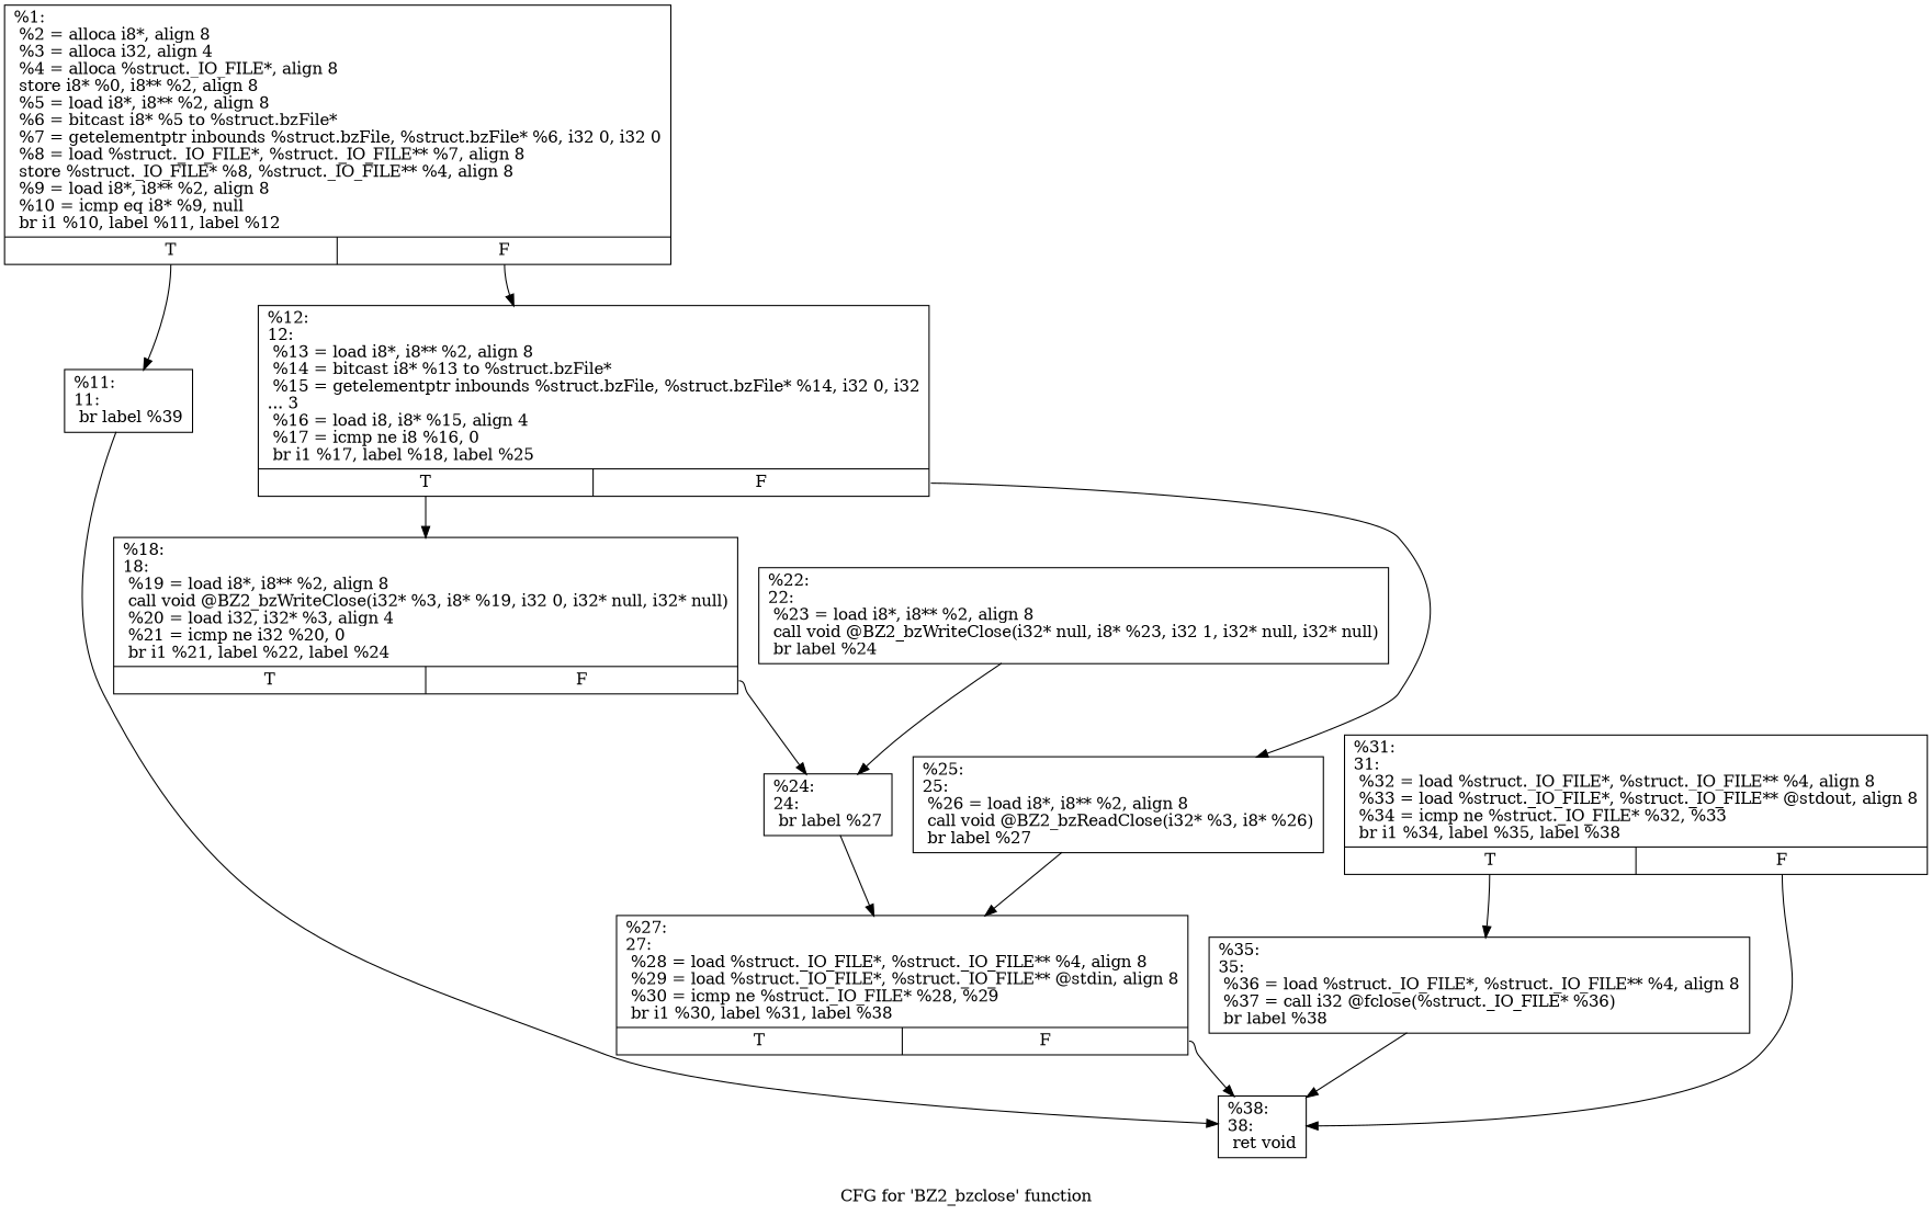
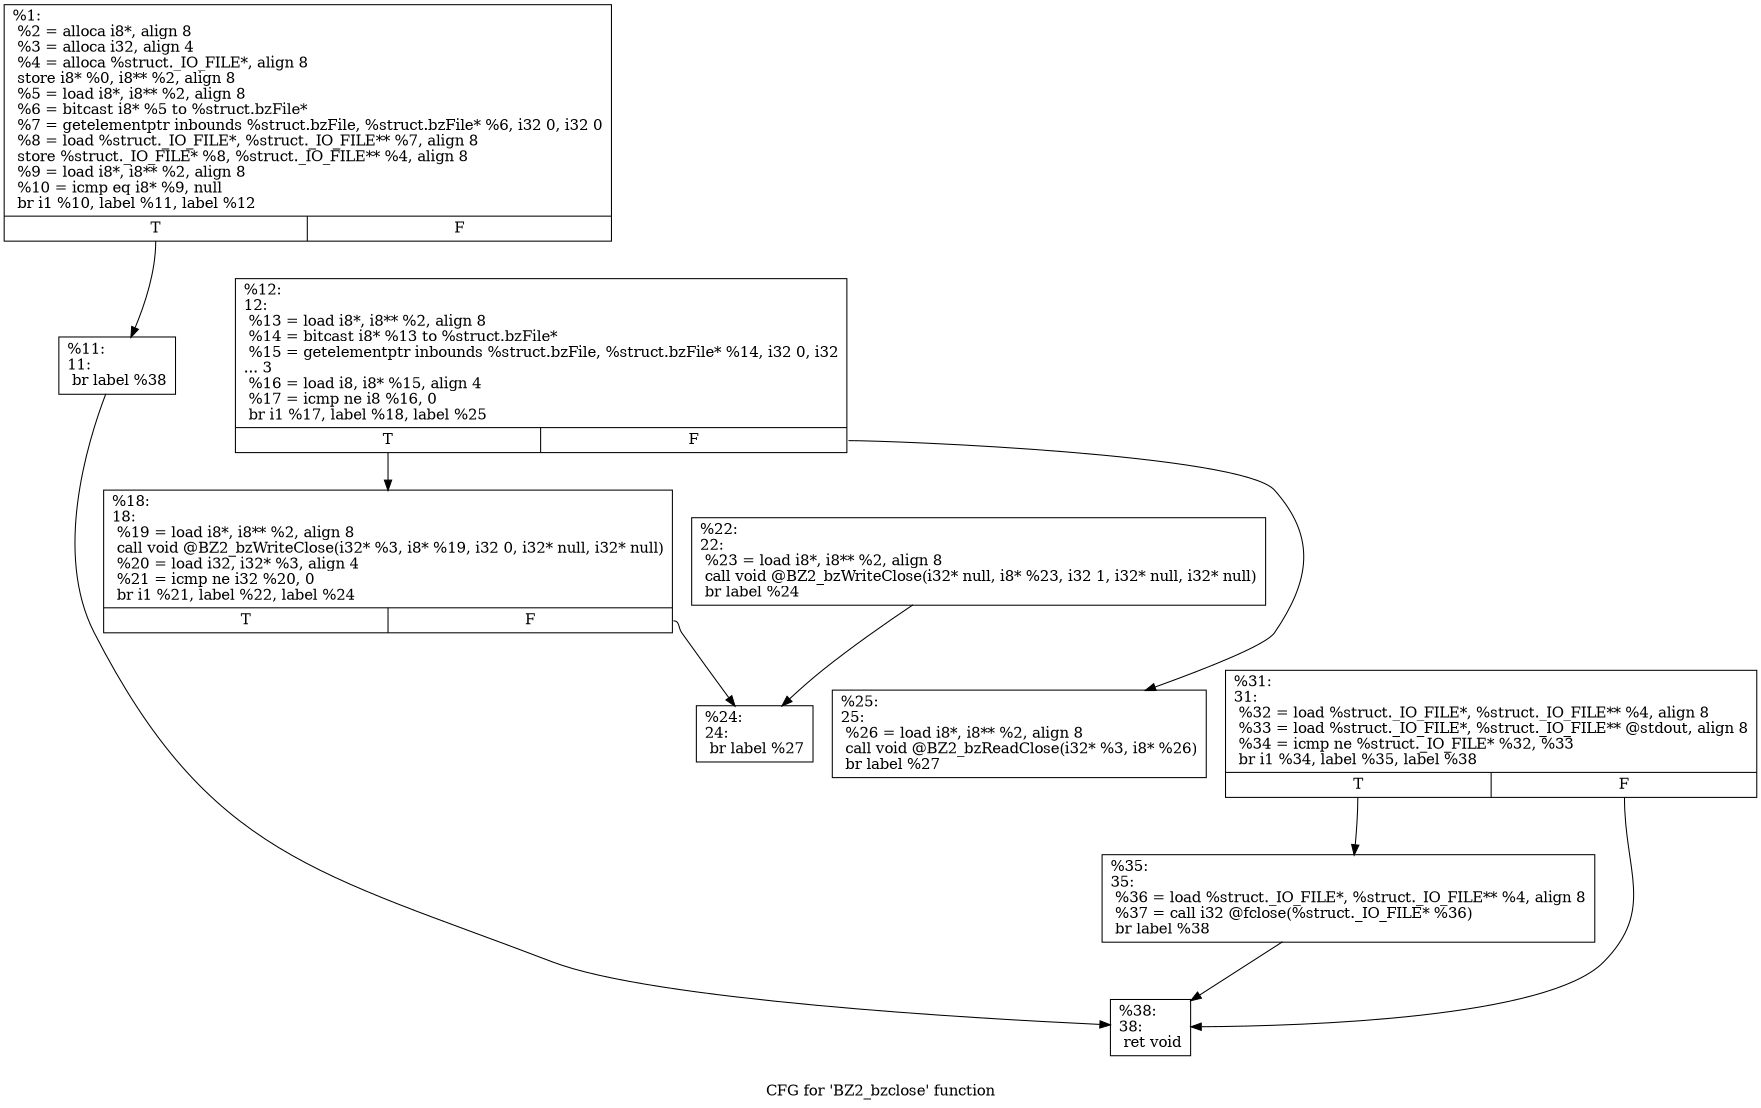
  digraph {
    label="CFG for 'BZ2_bzclose' function"
    node [shape=record]
    n1 [label="{%1:\l  %2 = alloca i8*, align 8\l  %3 = alloca i32, align 4\l  %4 = alloca %struct._IO_FILE*, align 8\l  store i8* %0, i8** %2, align 8\l  %5 = load i8*, i8** %2, align 8\l  %6 = bitcast i8* %5 to %struct.bzFile*\l  %7 = getelementptr inbounds %struct.bzFile, %struct.bzFile* %6, i32 0, i32 0\l  %8 = load %struct._IO_FILE*, %struct._IO_FILE** %7, align 8\l  store %struct._IO_FILE* %8, %struct._IO_FILE** %4, align 8\l  %9 = load i8*, i8** %2, align 8\l  %10 = icmp eq i8* %9, null\l  br i1 %10, label %11, label %12\l|{<s0>T|<s1>F}}"]
-   n2 [label="{%11:\l11:                                               \l  br label %39\l}"]
+   n2 [label="{%11:\l11:                                               \l  br label %38\l}"]
    n3 [label="{%12:\l12:                                               \l  %13 = load i8*, i8** %2, align 8\l  %14 = bitcast i8* %13 to %struct.bzFile*\l  %15 = getelementptr inbounds %struct.bzFile, %struct.bzFile* %14, i32 0, i32\l... 3\l  %16 = load i8, i8* %15, align 4\l  %17 = icmp ne i8 %16, 0\l  br i1 %17, label %18, label %25\l|{<s0>T|<s1>F}}"]
    n4 [label="{%38:\l38:                                               \l  ret void\l}"]
    n5 [label="{%18:\l18:                                               \l  %19 = load i8*, i8** %2, align 8\l  call void @BZ2_bzWriteClose(i32* %3, i8* %19, i32 0, i32* null, i32* null)\l  %20 = load i32, i32* %3, align 4\l  %21 = icmp ne i32 %20, 0\l  br i1 %21, label %22, label %24\l|{<s0>T|<s1>F}}"]
    n6 [label="{%25:\l25:                                               \l  %26 = load i8*, i8** %2, align 8\l  call void @BZ2_bzReadClose(i32* %3, i8* %26)\l  br label %27\l}"]
    n7 [label="{%24:\l24:                                               \l  br label %27\l}"]
-   n8 [label="{%27:\l27:                                               \l  %28 = load %struct._IO_FILE*, %struct._IO_FILE** %4, align 8\l  %29 = load %struct._IO_FILE*, %struct._IO_FILE** @stdin, align 8\l  %30 = icmp ne %struct._IO_FILE* %28, %29\l  br i1 %30, label %31, label %38\l|{<s0>T|<s1>F}}"]
    n9 [label="{%22:\l22:                                               \l  %23 = load i8*, i8** %2, align 8\l  call void @BZ2_bzWriteClose(i32* null, i8* %23, i32 1, i32* null, i32* null)\l  br label %24\l}"]
    n10 [label="{%31:\l31:                                               \l  %32 = load %struct._IO_FILE*, %struct._IO_FILE** %4, align 8\l  %33 = load %struct._IO_FILE*, %struct._IO_FILE** @stdout, align 8\l  %34 = icmp ne %struct._IO_FILE* %32, %33\l  br i1 %34, label %35, label %38\l|{<s0>T|<s1>F}}"]
    n11 [label="{%35:\l35:                                               \l  %36 = load %struct._IO_FILE*, %struct._IO_FILE** %4, align 8\l  %37 = call i32 @fclose(%struct._IO_FILE* %36)\l  br label %38\l}"]
    n1 -> n2 [tailport=s0]
-   n1 -> n3 [tailport=s1]
    n2 -> n4
    n3 -> n5 [tailport=s0]
    n3 -> n6 [tailport=s1]
    n5 -> n7 [tailport=s1]
-   n6 -> n8
-   n7 -> n8
-   n8 -> n4 [tailport=s1]
    n9 -> n7
    n10 -> n4 [tailport=s1]
    n10 -> n11 [tailport=s0]
    n11 -> n4
  }
